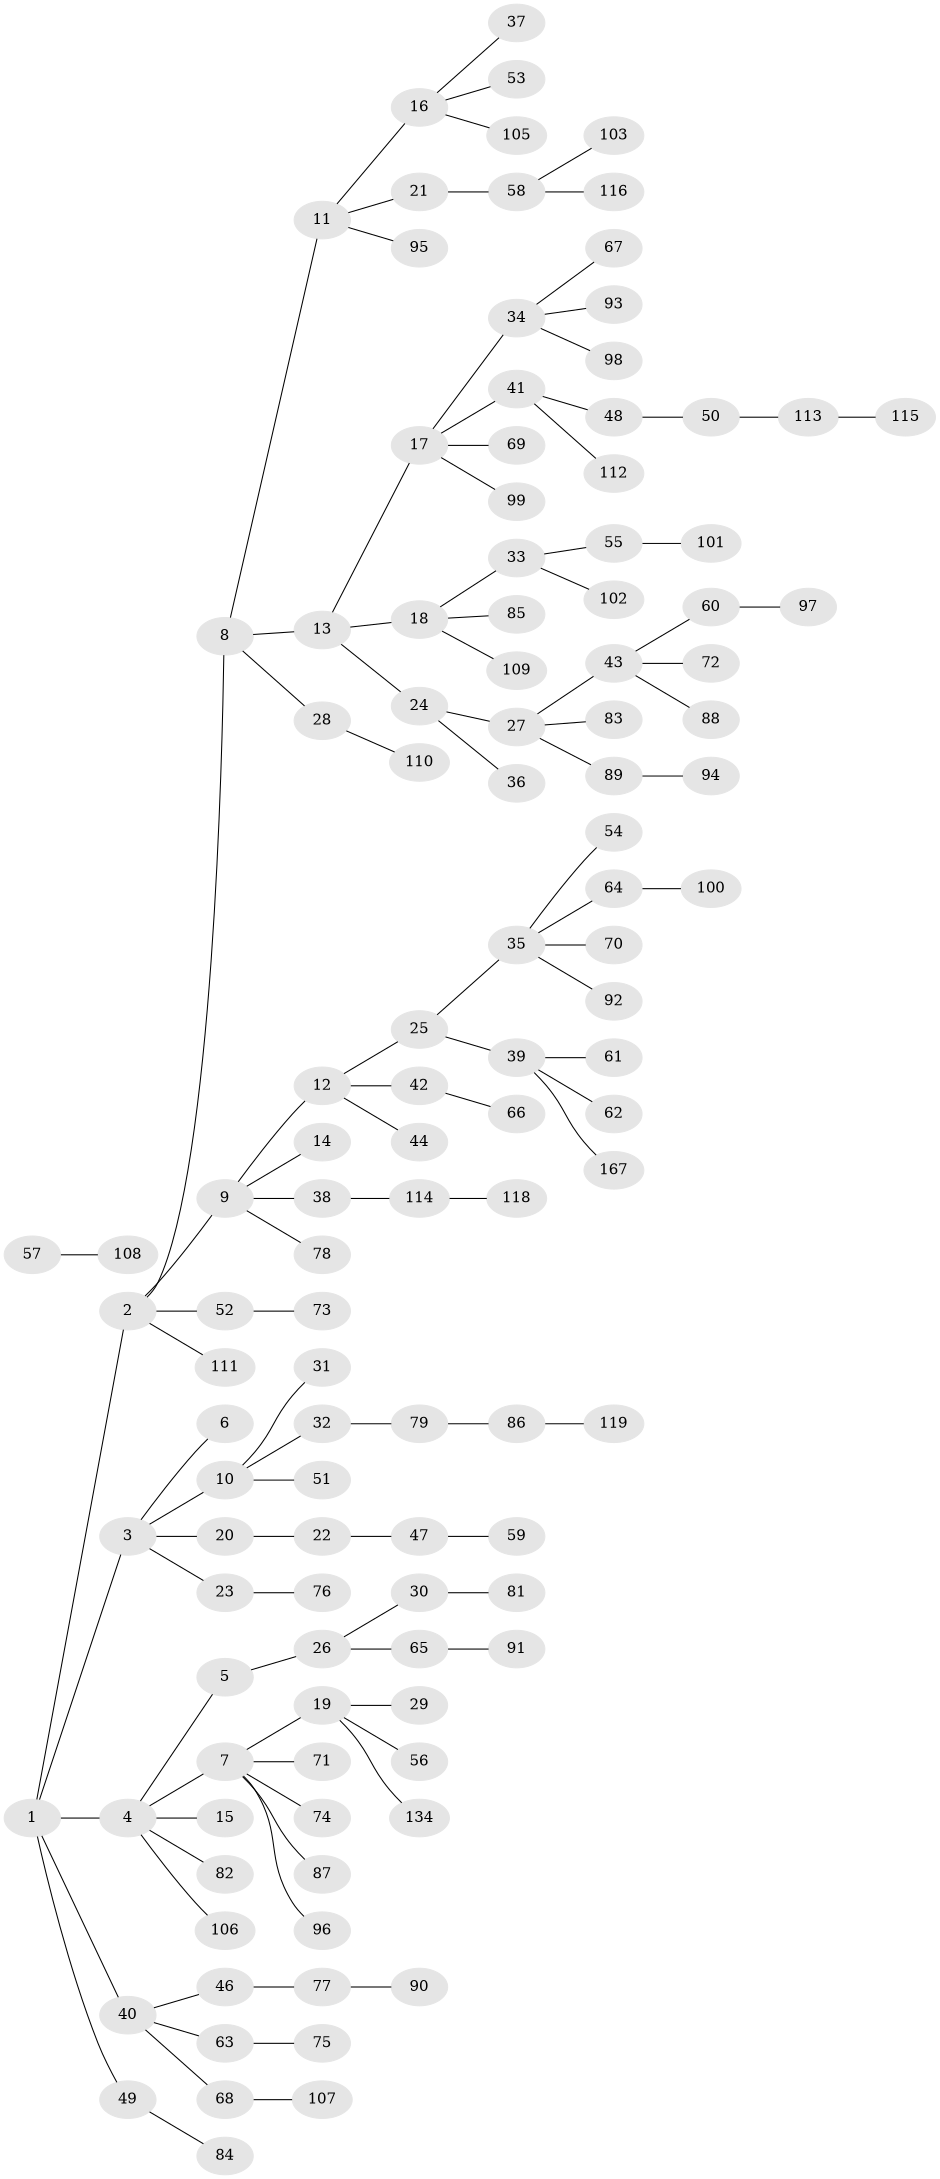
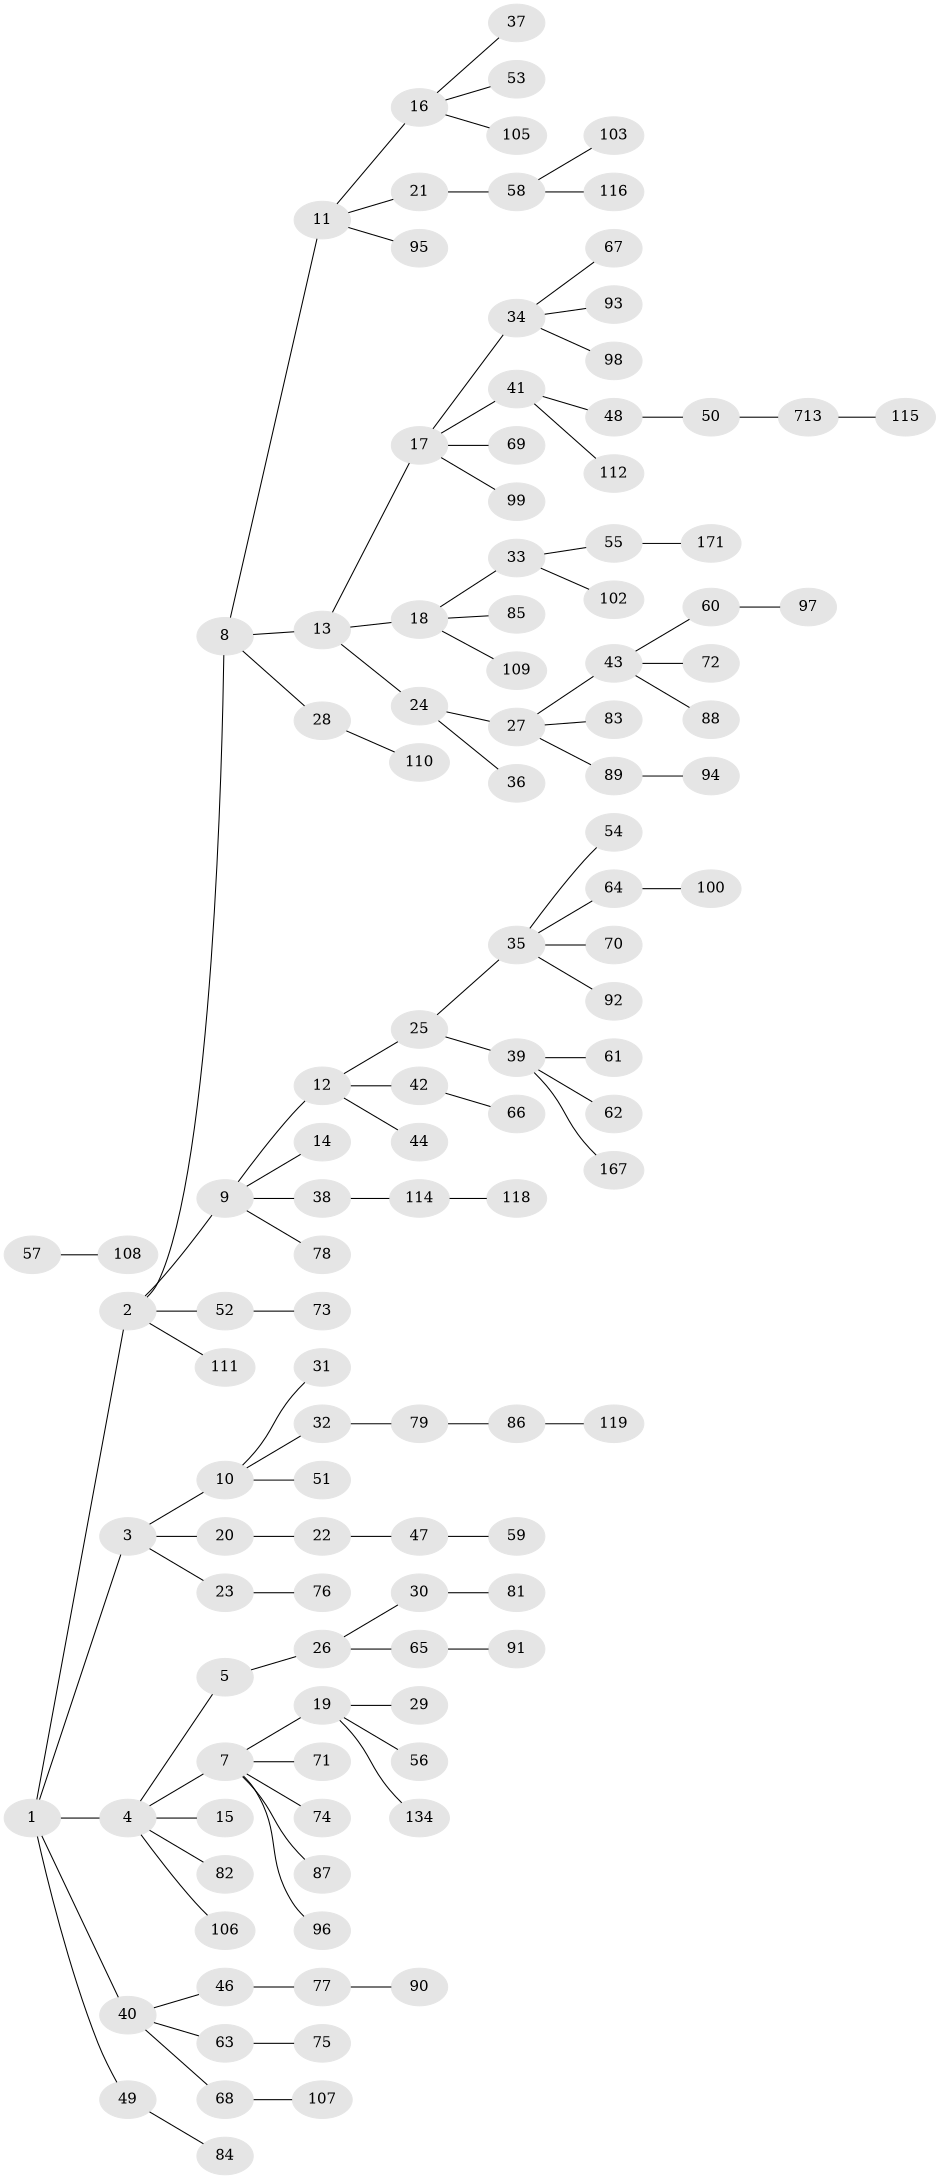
  graph {
    rankdir=LR
    node [color=gray90 style=filled]
    1
    2
    3
    4
    40
    49
    8
    9
    52
    111
-   6
    10
    20
    23
    5
    7
    15
    82
    106
    46
    63
    68
    84
    11
    13
    28
    12
    14
    38
    78
    73
    31
    32
    51
    22
    26
    19
    71
    74
    87
    96
    30
    65
    29
    56
    n46 [label=134]
    16
    21
    95
    17
    18
    24
    110
    25
    42
    44
    114
    79
    37
    53
    105
    58
    35
    39
    66
    34
    41
    69
    99
    33
    85
    109
    27
    36
    57
    108
    67
    93
    98
    48
    112
    55
    102
    47
    76
    103
    116
    59
    43
    83
    89
    54
    64
    70
    92
    61
    62
    n98 [label=167]
    81
    91
    60
    72
    88
    94
    86
-   101
+   101 [label=171]
    100
    118
    77
    75
    107
    50
    97
    90
-   113
+   113 [label=713]
    115
    119
    1 -- 2
    1 -- 3
    1 -- 4
    1 -- 40
    1 -- 49
    2 -- 8
    2 -- 9
    2 -- 52
    2 -- 111
-   3 -- 6
    3 -- 10
    3 -- 20
    3 -- 23
    4 -- 5
    4 -- 7
    4 -- 15
    4 -- 82
    4 -- 106
    40 -- 46
    40 -- 63
    40 -- 68
    49 -- 84
    8 -- 11
    8 -- 13
    8 -- 28
    9 -- 12
    9 -- 14
    9 -- 38
    9 -- 78
    52 -- 73
    10 -- 31
    10 -- 32
    10 -- 51
    20 -- 22
    23 -- 76
    5 -- 26
    7 -- 19
    7 -- 71
    7 -- 74
    7 -- 87
    7 -- 96
    46 -- 77
    63 -- 75
    68 -- 107
    11 -- 16
    11 -- 21
    11 -- 95
    13 -- 17
    13 -- 18
    13 -- 24
    28 -- 110
    12 -- 25
    12 -- 42
    12 -- 44
    38 -- 114
    32 -- 79
    22 -- 47
    26 -- 30
    26 -- 65
    19 -- 29
    19 -- 56
    19 -- n46
    30 -- 81
    65 -- 91
    16 -- 37
    16 -- 53
    16 -- 105
    21 -- 58
    17 -- 34
    17 -- 41
    17 -- 69
    17 -- 99
    18 -- 33
    18 -- 85
    18 -- 109
    24 -- 27
    24 -- 36
    25 -- 35
    25 -- 39
    42 -- 66
    114 -- 118
    79 -- 86
    58 -- 103
    58 -- 116
    35 -- 54
    35 -- 64
    35 -- 70
    35 -- 92
    39 -- 61
    39 -- 62
    39 -- n98
    34 -- 67
    34 -- 93
    34 -- 98
    41 -- 48
    41 -- 112
    33 -- 55
    33 -- 102
    27 -- 43
    27 -- 83
    27 -- 89
    57 -- 108
    48 -- 50
    55 -- 101
    47 -- 59
    43 -- 60
    43 -- 72
    43 -- 88
    89 -- 94
    64 -- 100
    60 -- 97
    86 -- 119
    77 -- 90
    50 -- 113
    113 -- 115
  }
